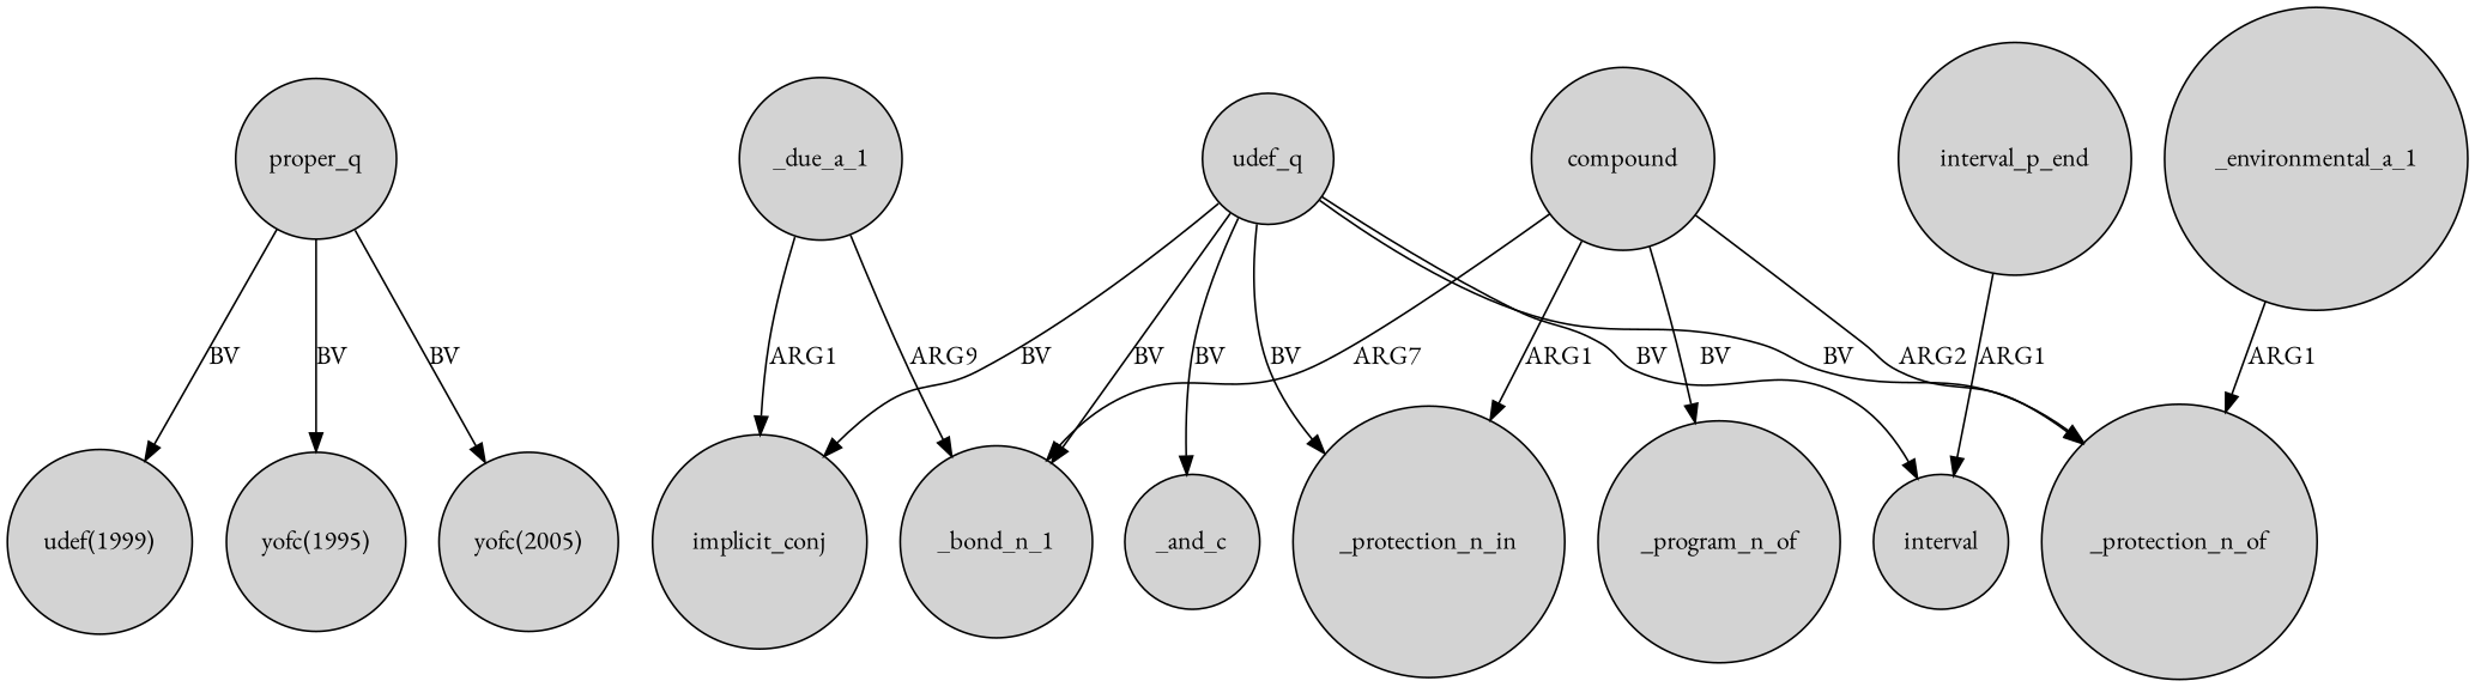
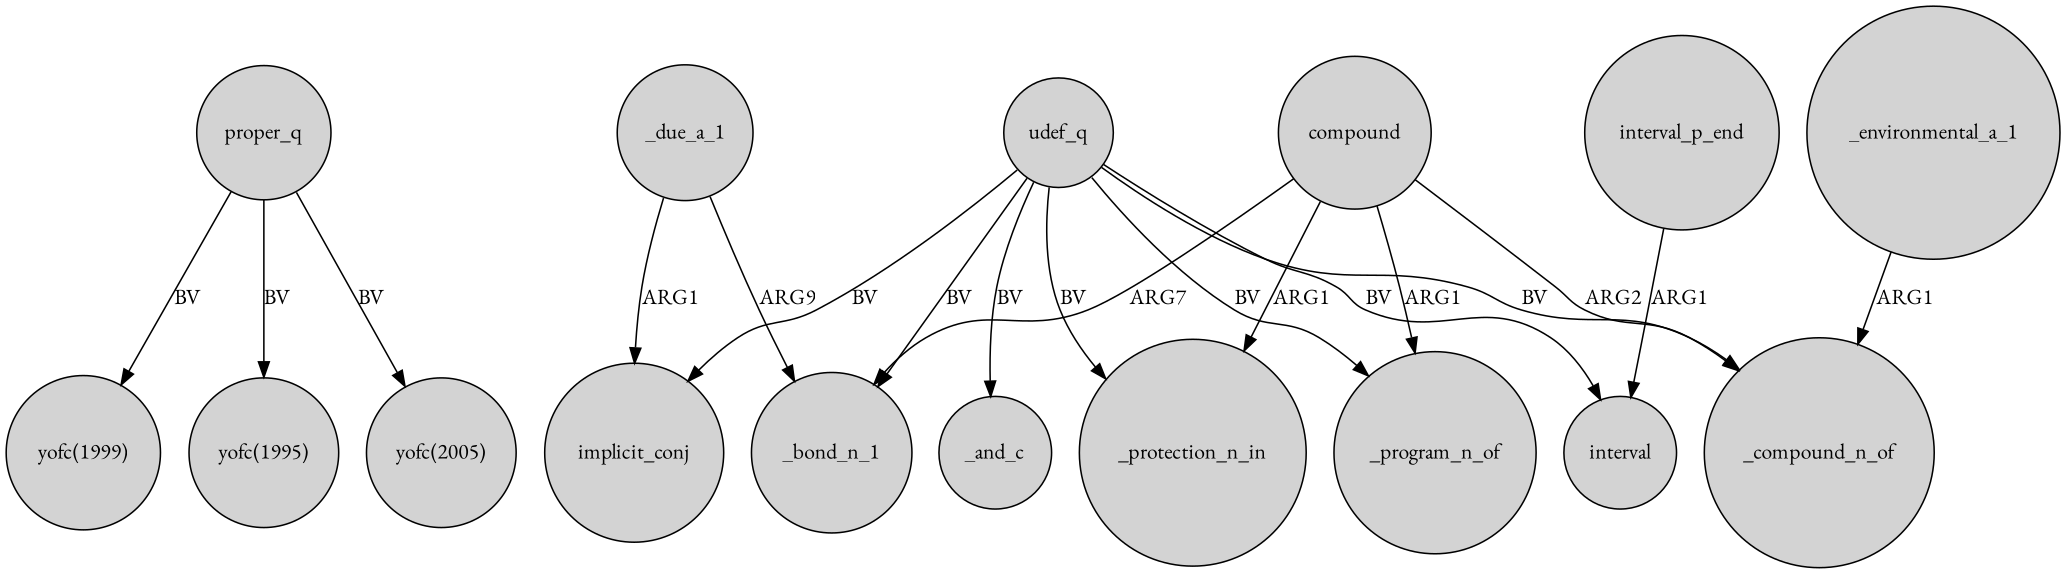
  digraph {
    fontname="EB Garamond"
    node [fontname="EB Garamond" shape=circle style=filled]
    edge [fontname="EB Garamond"]
    proper_q
-   "yofc(1999)" [label="udef(1999)"]
+   "yofc(1999)"
    "yofc(1995)"
    "yofc(2005)"
    _due_a_1
    _bond_n_1
    implicit_conj
    compound
    _program_n_of
    n10 [label=_protection_n_in]
-   _protection_n_of
+   _protection_n_of [label=_compound_n_of]
    udef_q
    interval
    _and_c
    _environmental_a_1
    interval_p_end
    proper_q -> "yofc(1999)" [label=BV]
    proper_q -> "yofc(1995)" [label=BV]
    proper_q -> "yofc(2005)" [label=BV]
    _due_a_1 -> _bond_n_1 [label=ARG9]
    _due_a_1 -> implicit_conj [label=ARG1]
    compound -> _bond_n_1 [label=ARG7]
-   compound -> _program_n_of [label=BV]
+   compound -> _program_n_of [label=ARG1]
    compound -> n10 [label=ARG1]
    compound -> _protection_n_of [label=ARG2]
    udef_q -> _bond_n_1 [label=BV]
    udef_q -> implicit_conj [label=BV]
+   udef_q -> _program_n_of [label=BV]
    udef_q -> n10 [label=BV]
    udef_q -> _protection_n_of [label=BV]
    udef_q -> interval [label=BV]
    udef_q -> _and_c [label=BV]
    _environmental_a_1 -> _protection_n_of [label=ARG1]
    interval_p_end -> interval [label=ARG1]
  }
